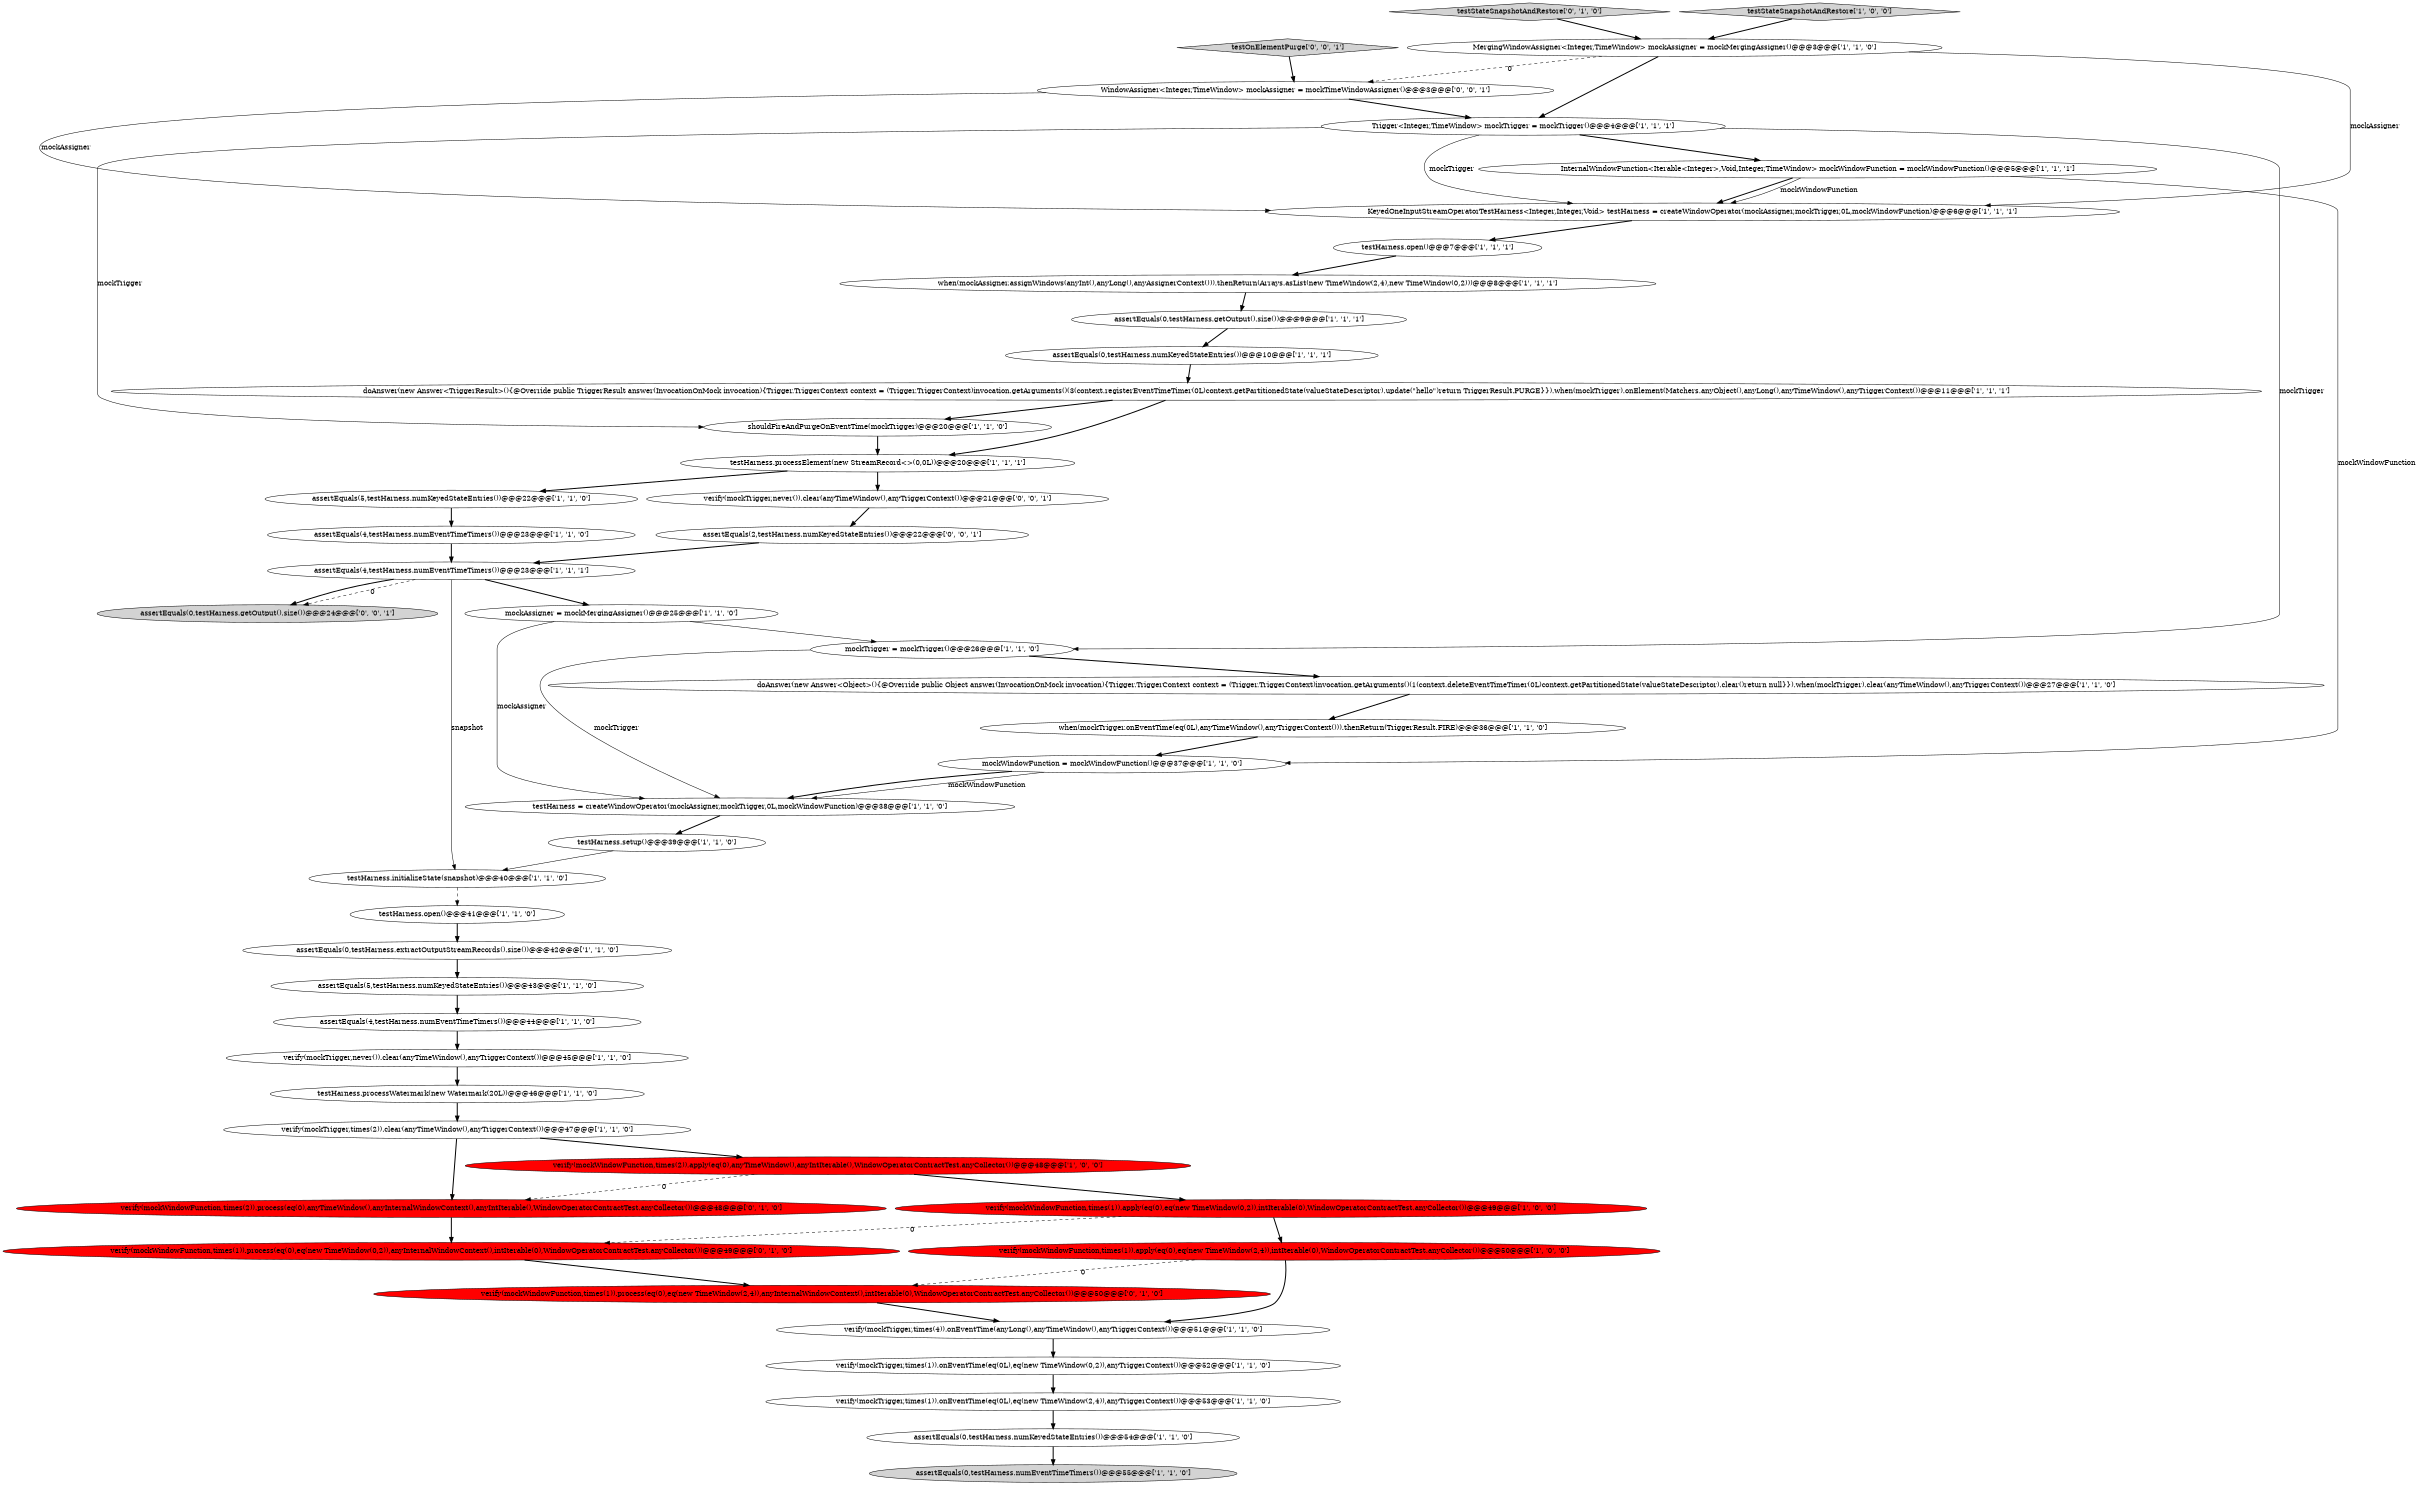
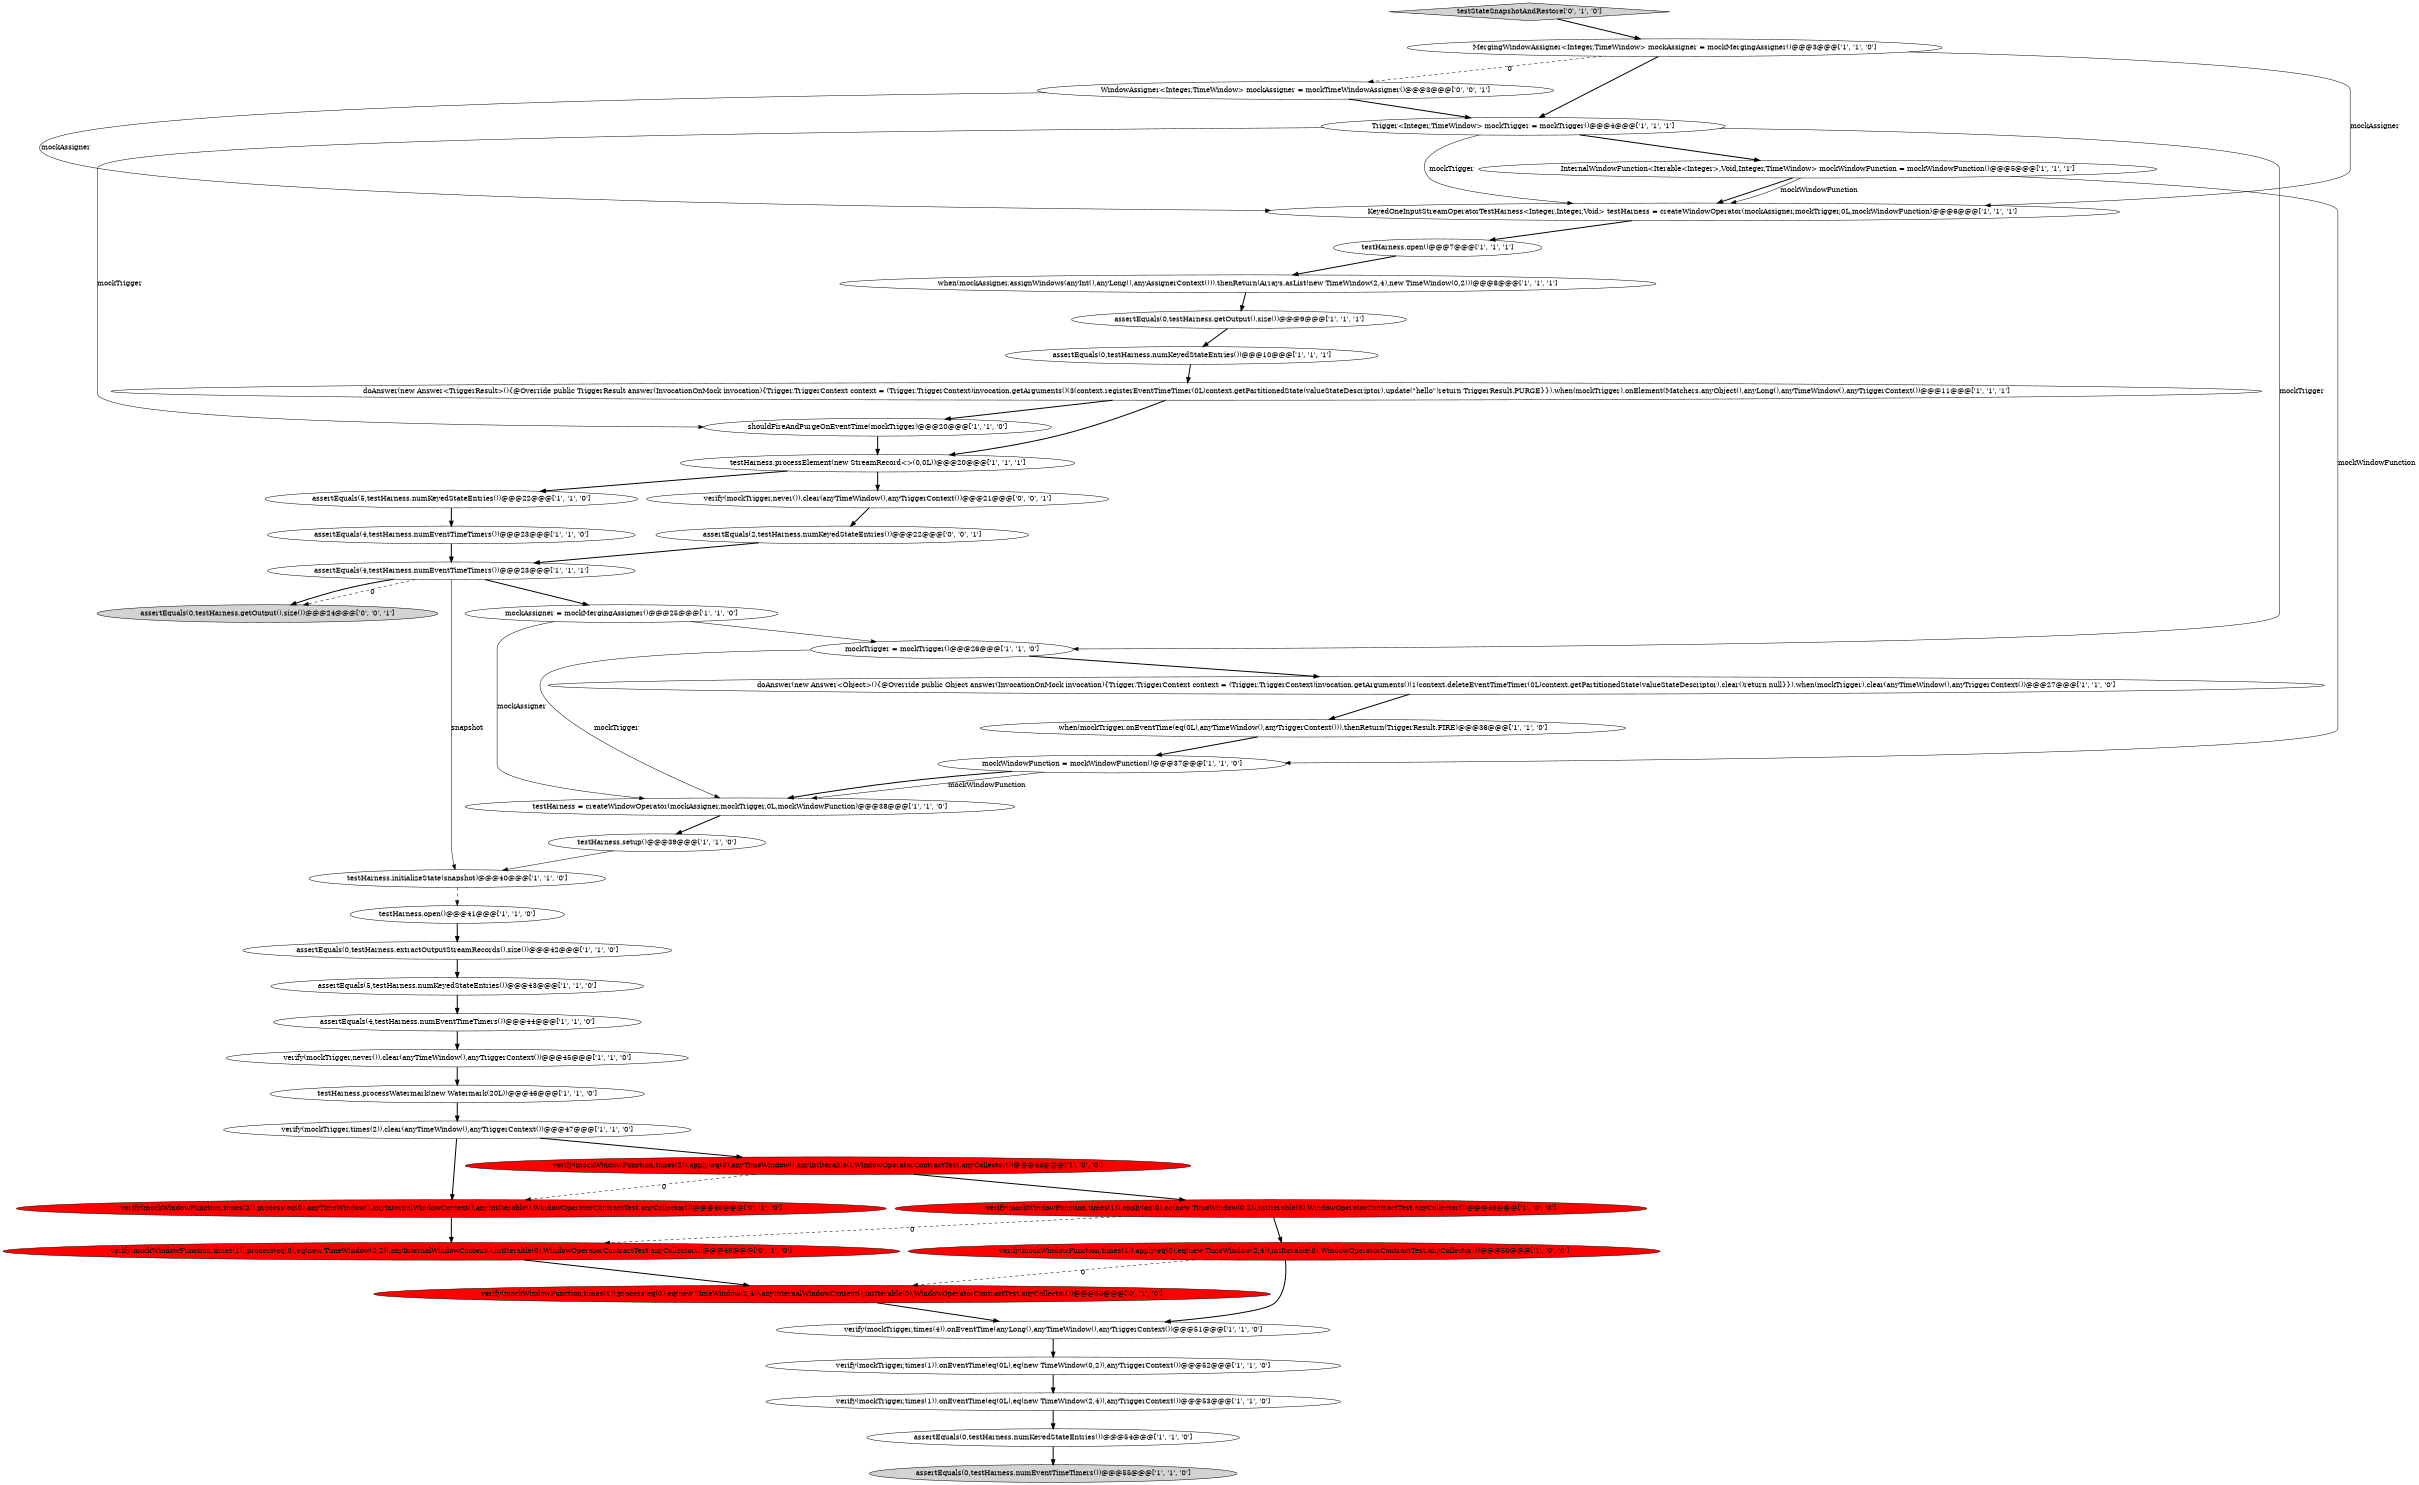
  digraph {
    node [fillcolor=white shape=ellipse style=filled]
    edge [style=bold]
    n1 [label="testHarness = createWindowOperator(mockAssigner,mockTrigger,0L,mockWindowFunction)@@@38@@@['1', '1', '0']"]
    n2 [label="testHarness.setup()@@@39@@@['1', '1', '0']"]
    n3 [label="testHarness.initializeState(snapshot)@@@40@@@['1', '1', '0']"]
    n4 [label="assertEquals(5,testHarness.numKeyedStateEntries())@@@22@@@['1', '1', '0']"]
    n5 [label="assertEquals(4,testHarness.numEventTimeTimers())@@@23@@@['1', '1', '0']"]
    n6 [label="assertEquals(4,testHarness.numEventTimeTimers())@@@23@@@['1', '1', '1']"]
    n7 [label="assertEquals(4,testHarness.numEventTimeTimers())@@@44@@@['1', '1', '0']"]
    n8 [label="verify(mockTrigger,never()).clear(anyTimeWindow(),anyTriggerContext())@@@45@@@['1', '1', '0']"]
    n9 [label="testHarness.processWatermark(new Watermark(20L))@@@46@@@['1', '1', '0']"]
    n10 [fillcolor=red label="verify(mockWindowFunction,times(2)).process(eq(0),anyTimeWindow(),anyInternalWindowContext(),anyIntIterable(),WindowOperatorContractTest.anyCollector())@@@48@@@['0', '1', '0']"]
    n11 [fillcolor=red label="verify(mockWindowFunction,times(1)).process(eq(0),eq(new TimeWindow(0,2)),anyInternalWindowContext(),intIterable(0),WindowOperatorContractTest.anyCollector())@@@49@@@['0', '1', '0']"]
    n12 [fillcolor=red label="verify(mockWindowFunction,times(1)).process(eq(0),eq(new TimeWindow(2,4)),anyInternalWindowContext(),intIterable(0),WindowOperatorContractTest.anyCollector())@@@50@@@['0', '1', '0']"]
    n13 [label="mockTrigger = mockTrigger()@@@26@@@['1', '1', '0']"]
    n14 [label="doAnswer(new Answer<Object>(){@Override public Object answer(InvocationOnMock invocation){Trigger.TriggerContext context = (Trigger.TriggerContext)invocation.getArguments()(1(context.deleteEventTimeTimer(0L)context.getPartitionedState(valueStateDescriptor).clear()return null}}).when(mockTrigger).clear(anyTimeWindow(),anyTriggerContext())@@@27@@@['1', '1', '0']"]
    n15 [label="when(mockTrigger.onEventTime(eq(0L),anyTimeWindow(),anyTriggerContext())).thenReturn(TriggerResult.FIRE)@@@36@@@['1', '1', '0']"]
    n16 [label="testHarness.open()@@@41@@@['1', '1', '0']"]
    n17 [label="assertEquals(0,testHarness.extractOutputStreamRecords().size())@@@42@@@['1', '1', '0']"]
    n18 [label="shouldFireAndPurgeOnEventTime(mockTrigger)@@@20@@@['1', '1', '0']"]
    n19 [label="testHarness.processElement(new StreamRecord<>(0,0L))@@@20@@@['1', '1', '1']"]
    n20 [label="verify(mockTrigger,never()).clear(anyTimeWindow(),anyTriggerContext())@@@21@@@['0', '0', '1']"]
    n21 [label="Trigger<Integer,TimeWindow> mockTrigger = mockTrigger()@@@4@@@['1', '1', '1']"]
    n22 [label="InternalWindowFunction<Iterable<Integer>,Void,Integer,TimeWindow> mockWindowFunction = mockWindowFunction()@@@5@@@['1', '1', '1']"]
    n23 [label="KeyedOneInputStreamOperatorTestHarness<Integer,Integer,Void> testHarness = createWindowOperator(mockAssigner,mockTrigger,0L,mockWindowFunction)@@@6@@@['1', '1', '1']"]
    n24 [label="mockWindowFunction = mockWindowFunction()@@@37@@@['1', '1', '0']"]
    n25 [label="testHarness.open()@@@7@@@['1', '1', '1']"]
    n26 [label="mockAssigner = mockMergingAssigner()@@@25@@@['1', '1', '0']"]
    n27 [label="assertEquals(2,testHarness.numKeyedStateEntries())@@@22@@@['0', '0', '1']"]
    n28 [label="MergingWindowAssigner<Integer,TimeWindow> mockAssigner = mockMergingAssigner()@@@3@@@['1', '1', '0']"]
    n29 [label="WindowAssigner<Integer,TimeWindow> mockAssigner = mockTimeWindowAssigner()@@@3@@@['0', '0', '1']"]
    n30 [label="assertEquals(0,testHarness.numKeyedStateEntries())@@@10@@@['1', '1', '1']"]
    n31 [label="doAnswer(new Answer<TriggerResult>(){@Override public TriggerResult answer(InvocationOnMock invocation){Trigger.TriggerContext context = (Trigger.TriggerContext)invocation.getArguments()(3(context.registerEventTimeTimer(0L)context.getPartitionedState(valueStateDescriptor).update(\"hello\")return TriggerResult.PURGE}}).when(mockTrigger).onElement(Matchers.anyObject(),anyLong(),anyTimeWindow(),anyTriggerContext())@@@11@@@['1', '1', '1']"]
    n32 [label="verify(mockTrigger,times(2)).clear(anyTimeWindow(),anyTriggerContext())@@@47@@@['1', '1', '0']"]
    n33 [label="when(mockAssigner.assignWindows(anyInt(),anyLong(),anyAssignerContext())).thenReturn(Arrays.asList(new TimeWindow(2,4),new TimeWindow(0,2)))@@@8@@@['1', '1', '1']"]
    n34 [label="assertEquals(0,testHarness.getOutput().size())@@@9@@@['1', '1', '1']"]
    n35 [fillcolor=red label="verify(mockWindowFunction,times(1)).apply(eq(0),eq(new TimeWindow(0,2)),intIterable(0),WindowOperatorContractTest.anyCollector())@@@49@@@['1', '0', '0']"]
    n36 [fillcolor=red label="verify(mockWindowFunction,times(1)).apply(eq(0),eq(new TimeWindow(2,4)),intIterable(0),WindowOperatorContractTest.anyCollector())@@@50@@@['1', '0', '0']"]
    n37 [label="verify(mockTrigger,times(4)).onEventTime(anyLong(),anyTimeWindow(),anyTriggerContext())@@@51@@@['1', '1', '0']"]
    n38 [label="assertEquals(5,testHarness.numKeyedStateEntries())@@@43@@@['1', '1', '0']"]
    n39 [label="verify(mockTrigger,times(1)).onEventTime(eq(0L),eq(new TimeWindow(0,2)),anyTriggerContext())@@@52@@@['1', '1', '0']"]
    n40 [label="verify(mockTrigger,times(1)).onEventTime(eq(0L),eq(new TimeWindow(2,4)),anyTriggerContext())@@@53@@@['1', '1', '0']"]
    n41 [fillcolor=lightgray label="testStateSnapshotAndRestore['0', '1', '0']" shape=diamond]
    n42 [fillcolor=red label="verify(mockWindowFunction,times(2)).apply(eq(0),anyTimeWindow(),anyIntIterable(),WindowOperatorContractTest.anyCollector())@@@48@@@['1', '0', '0']"]
    n43 [fillcolor=lightgray label="assertEquals(0,testHarness.getOutput().size())@@@24@@@['0', '0', '1']"]
    n44 [label="assertEquals(0,testHarness.numKeyedStateEntries())@@@54@@@['1', '1', '0']"]
-   n45 [fillcolor=lightgray label="testStateSnapshotAndRestore['1', '0', '0']" shape=diamond]
    n46 [fillcolor=lightgray label="assertEquals(0,testHarness.numEventTimeTimers())@@@55@@@['1', '1', '0']"]
-   n47 [fillcolor=lightgray label="testOnElementPurge['0', '0', '1']" shape=diamond]
    n1 -> n2
    n2 -> n3 [style=solid]
    n3 -> n16 [style=dashed]
    n4 -> n5
    n5 -> n6
    n6 -> n3 [label=snapshot style=solid]
    n6 -> n26
    n6 -> n43 [label=0 style=dashed]
    n6 -> n43
    n7 -> n8
    n8 -> n9
    n9 -> n32
    n10 -> n11
    n11 -> n12
    n12 -> n37
    n13 -> n1 [label=mockTrigger style=solid]
    n13 -> n14
    n14 -> n15
    n15 -> n24
    n16 -> n17
    n17 -> n38
    n18 -> n19
    n19 -> n4
    n19 -> n20
    n20 -> n27
    n21 -> n13 [label=mockTrigger style=solid]
    n21 -> n18 [label=mockTrigger style=solid]
    n21 -> n22
    n21 -> n23 [label=mockTrigger style=solid]
    n22 -> n23
    n22 -> n23 [label=mockWindowFunction style=solid]
    n22 -> n24 [label=mockWindowFunction style=solid]
    n23 -> n25
    n24 -> n1 [label=mockWindowFunction style=solid]
    n24 -> n1
    n25 -> n33
    n26 -> n1 [label=mockAssigner style=solid]
    n26 -> n13 [style=solid]
    n27 -> n6
    n28 -> n21
    n28 -> n23 [label=mockAssigner style=solid]
    n28 -> n29 [label=0 style=dashed]
    n29 -> n21
    n29 -> n23 [label=mockAssigner style=solid]
    n30 -> n31
    n31 -> n18
    n31 -> n19
    n32 -> n10
    n32 -> n42
    n33 -> n34
    n34 -> n30
    n35 -> n11 [label=0 style=dashed]
    n35 -> n36
    n36 -> n12 [label=0 style=dashed]
    n36 -> n37
    n37 -> n39
    n38 -> n7
    n39 -> n40
    n40 -> n44
    n41 -> n28
    n42 -> n10 [label=0 style=dashed]
    n42 -> n35
    n44 -> n46
-   n45 -> n28
-   n47 -> n29
  }
